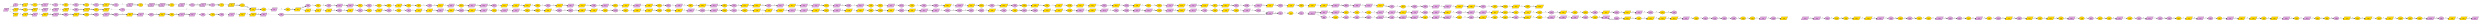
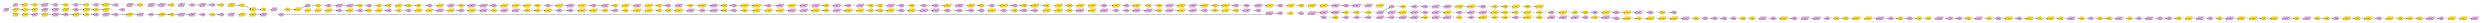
  strict digraph {
    fontname="Playfair Display"
    rankdir=LR
    node [fillcolor=gold fontname="Playfair Display" shape=ellipse style=filled]
    edge [fontname="Playfair Display" style=dashed]
    S0 [fillcolor=plum shape=parallelogram]
    S1 [fillcolor=plum]
    S2 [shape=parallelogram]
    S3 [shape=parallelogram]
    S4 [shape=parallelogram]
    S5
    S6 [shape=parallelogram]
    S7
    S8 [shape=parallelogram]
    S9 [fillcolor=plum shape=parallelogram]
    S10 [fillcolor=plum shape=parallelogram]
    S11 [fillcolor=plum shape=parallelogram]
    S12 [shape=parallelogram]
    S13 [fillcolor=plum]
    S14 [fillcolor=plum shape=parallelogram]
    S15 [fillcolor=plum shape=parallelogram]
    S16
    S17 [shape=parallelogram]
    S18 [fillcolor=plum]
    S19 [fillcolor=plum]
    S20 [fillcolor=plum]
    S21 [shape=parallelogram]
    S22
    S23 [shape=parallelogram]
    S24
    S25 [fillcolor=plum]
    S26
    S27 [fillcolor=plum]
    S28 [shape=parallelogram]
    S29 [shape=parallelogram]
    S30 [fillcolor=plum shape=parallelogram]
    S31 [fillcolor=plum]
    S32 [fillcolor=plum]
    S33 [fillcolor=plum]
    S34 [fillcolor=plum shape=parallelogram]
    S35 [shape=parallelogram]
    S36 [shape=parallelogram]
    S37
    S38
    S39 [fillcolor=plum shape=parallelogram]
    S40 [fillcolor=plum shape=parallelogram]
    S41 [fillcolor=plum shape=parallelogram]
    S42 [fillcolor=plum]
    S43 [fillcolor=plum shape=parallelogram]
    S44
    S45 [shape=parallelogram]
    S46
    S47 [shape=parallelogram]
    S48
    S49 [fillcolor=plum shape=parallelogram]
    S50 [fillcolor=plum]
    S51 [shape=parallelogram]
    S52 [fillcolor=plum shape=parallelogram]
    S53 [fillcolor=plum]
    S54
    S55 [shape=parallelogram]
    S56 [fillcolor=plum shape=parallelogram]
    S57 [fillcolor=plum shape=parallelogram]
    S58 [fillcolor=plum]
    S59 [shape=parallelogram]
    S60 [fillcolor=plum]
    S61 [fillcolor=plum]
    S62 [fillcolor=plum shape=parallelogram]
    S63 [fillcolor=plum]
    S64
    S65
    S66 [fillcolor=plum shape=parallelogram]
    S67 [shape=parallelogram]
    S68 [fillcolor=plum]
    S69 [shape=parallelogram]
    S70
    S71 [fillcolor=plum]
    S72 [fillcolor=plum shape=parallelogram]
    S73
    S74 [fillcolor=plum]
    S75
    S76 [shape=parallelogram]
    S77
    S78 [shape=parallelogram]
    S79 [shape=parallelogram]
    S80
    S81 [fillcolor=plum]
    S82 [fillcolor=plum shape=parallelogram]
    S83 [shape=parallelogram]
    S84
    S85 [fillcolor=plum]
    S86
    S87 [fillcolor=plum]
    S88 [fillcolor=plum shape=parallelogram]
    S89
    S90 [shape=parallelogram]
    S91 [fillcolor=plum]
    S92 [fillcolor=plum]
    S93 [shape=parallelogram]
    S94
    S95 [shape=parallelogram]
    S96 [fillcolor=plum shape=parallelogram]
    S97 [fillcolor=plum]
    S98 [fillcolor=plum shape=parallelogram]
    S99 [shape=parallelogram]
    S100 [fillcolor=plum shape=parallelogram]
    S101
    S102 [fillcolor=plum]
    S103 [fillcolor=plum shape=parallelogram]
    S104 [fillcolor=plum]
    S105 [fillcolor=plum shape=parallelogram]
    S106 [shape=parallelogram]
    S107 [fillcolor=plum shape=parallelogram]
    S108
    S109 [fillcolor=plum shape=parallelogram]
    S110 [fillcolor=plum shape=parallelogram]
    S111
    S112 [fillcolor=plum]
    S113 [fillcolor=plum]
    S114
    S115
    S116 [fillcolor=plum]
    S117 [shape=parallelogram]
    S118 [fillcolor=plum shape=parallelogram]
    S119
    S120 [fillcolor=plum]
    S121 [shape=parallelogram]
    S122 [fillcolor=plum shape=parallelogram]
    S123 [fillcolor=plum shape=parallelogram]
    S124 [fillcolor=plum shape=parallelogram]
    S125 [shape=parallelogram]
    S126
    S127 [fillcolor=plum shape=parallelogram]
    S128 [fillcolor=plum]
    S129
    S130
    S131 [shape=parallelogram]
    S132 [fillcolor=plum shape=parallelogram]
    S133 [fillcolor=plum]
    S134 [shape=parallelogram]
    S135 [fillcolor=plum shape=parallelogram]
    S136 [fillcolor=plum shape=parallelogram]
    S137 [shape=parallelogram]
    S138 [fillcolor=plum]
    S139 [fillcolor=plum]
    S140
    S141 [fillcolor=plum shape=parallelogram]
    S142 [fillcolor=plum]
    S143 [fillcolor=plum shape=parallelogram]
    S144 [fillcolor=plum shape=parallelogram]
    S145 [shape=parallelogram]
    S146 [shape=parallelogram]
    S147 [shape=parallelogram]
    S148 [fillcolor=plum shape=parallelogram]
    S149 [fillcolor=plum]
    S150 [shape=parallelogram]
    S151 [fillcolor=plum]
    S152
    S153 [fillcolor=plum shape=parallelogram]
    S154
    S155 [fillcolor=plum shape=parallelogram]
    S156 [fillcolor=plum]
    S157
    S158 [fillcolor=plum]
    S159 [fillcolor=plum shape=parallelogram]
    S160 [shape=parallelogram]
    S161 [shape=parallelogram]
    S162
    S163 [shape=parallelogram]
    S164
    S165 [fillcolor=plum shape=parallelogram]
    S166 [shape=parallelogram]
    S167
    S168
    S169 [shape=parallelogram]
    S170 [shape=parallelogram]
    S171
    S172 [fillcolor=plum]
    S173
    S174
    S175 [shape=parallelogram]
    S176 [shape=parallelogram]
    S177 [fillcolor=plum]
    S178
    S179
    S180
    S181 [fillcolor=plum shape=parallelogram]
    S182 [shape=parallelogram]
    S183 [fillcolor=plum]
    S184 [fillcolor=plum shape=parallelogram]
    S185
    S186 [fillcolor=plum shape=parallelogram]
    S187 [shape=parallelogram]
    S188 [fillcolor=plum shape=parallelogram]
    S189 [shape=parallelogram]
    S190 [fillcolor=plum]
    S191
    S192 [fillcolor=plum shape=parallelogram]
    S193 [fillcolor=plum shape=parallelogram]
    S194 [fillcolor=plum shape=parallelogram]
    S195
    S196 [fillcolor=plum]
    S197
    S198
    S199 [fillcolor=plum]
    S200
    S201 [fillcolor=plum]
    S202 [fillcolor=plum]
    S203 [shape=parallelogram]
    S204 [fillcolor=plum shape=parallelogram]
    S205 [shape=parallelogram]
    S206
    S207 [fillcolor=plum]
    S208 [fillcolor=plum]
    S209 [shape=parallelogram]
    S210 [shape=parallelogram]
    S211 [shape=parallelogram]
    S212 [shape=parallelogram]
    S213 [fillcolor=plum]
    S214 [shape=parallelogram]
    S215 [fillcolor=plum shape=parallelogram]
    S216
    S217 [fillcolor=plum shape=parallelogram]
    S218 [shape=parallelogram]
    S219 [fillcolor=plum]
    S220 [shape=parallelogram]
    S221 [shape=parallelogram]
    S222 [fillcolor=plum shape=parallelogram]
    S223
    S224 [shape=parallelogram]
    S225 [fillcolor=plum shape=parallelogram]
    S226 [fillcolor=plum shape=parallelogram]
    S227 [fillcolor=plum]
    S228 [shape=parallelogram]
    S229 [fillcolor=plum shape=parallelogram]
    S230 [shape=parallelogram]
    S231 [fillcolor=plum shape=parallelogram]
    S232
    S233
    S234
    S235 [fillcolor=plum shape=parallelogram]
    S236 [fillcolor=plum shape=parallelogram]
    S237 [fillcolor=plum]
    S238 [fillcolor=plum]
    S239 [shape=parallelogram]
    S240 [fillcolor=plum]
    S241 [fillcolor=plum shape=parallelogram]
    S242 [shape=parallelogram]
    S243 [fillcolor=plum]
    S244
    S245
    S246 [fillcolor=plum]
    S247
    S248
    S249
    S250 [fillcolor=plum shape=parallelogram]
    S251 [shape=parallelogram]
    S252
    S253 [fillcolor=plum]
    S254 [fillcolor=plum]
    S255 [fillcolor=plum shape=parallelogram]
    S256
    S257 [shape=parallelogram]
    S258 [fillcolor=plum]
    S259 [fillcolor=plum]
    S260 [fillcolor=plum shape=parallelogram]
    S261 [shape=parallelogram]
    S262 [fillcolor=plum]
    S263 [fillcolor=plum shape=parallelogram]
+   S264 [fillcolor=plum]
    S265 [shape=parallelogram]
    S266 [fillcolor=plum]
    S267 [fillcolor=plum shape=parallelogram]
    S268 [fillcolor=plum shape=parallelogram]
    S269 [fillcolor=plum]
    S270 [fillcolor=plum shape=parallelogram]
    S271 [shape=parallelogram]
    S272 [fillcolor=plum]
    S273 [fillcolor=plum]
    S274
    S275 [fillcolor=plum]
    S276
    S277 [fillcolor=plum]
    S278 [shape=parallelogram]
    S279
    S280 [shape=parallelogram]
    S281 [fillcolor=plum]
    S282 [shape=parallelogram]
    S283 [fillcolor=plum]
    S284
    S285 [shape=parallelogram]
    S286
    S287 [fillcolor=plum]
    S288 [fillcolor=plum shape=parallelogram]
    S289 [shape=parallelogram]
    S290 [fillcolor=plum]
    S291 [fillcolor=plum]
    S292
    S293 [shape=parallelogram]
    S294
    S295 [shape=parallelogram]
    S296 [shape=parallelogram]
    S297 [fillcolor=plum]
    S298
    S299
    S300
    S301 [shape=parallelogram]
    S302 [fillcolor=plum shape=parallelogram]
    S303
    S304 [shape=parallelogram]
    S305 [shape=parallelogram]
    S306 [fillcolor=plum shape=parallelogram]
    S307 [fillcolor=plum]
    S308 [fillcolor=plum shape=parallelogram]
    S309 [fillcolor=plum]
    S310 [shape=parallelogram]
    S311 [fillcolor=plum]
    S312 [fillcolor=plum]
    S313 [fillcolor=plum]
    S314 [fillcolor=plum]
    S315
    S316 [shape=parallelogram]
    S317 [fillcolor=plum shape=parallelogram]
    S318 [fillcolor=plum shape=parallelogram]
    S319
    S320 [fillcolor=plum shape=parallelogram]
    S321
    S322
    S323
    S324 [fillcolor=plum]
    S325 [fillcolor=plum shape=parallelogram]
    S326 [fillcolor=plum shape=parallelogram]
    S327 [shape=parallelogram]
    S328 [shape=parallelogram]
    S329 [shape=parallelogram]
    S330 [fillcolor=plum]
    S331 [fillcolor=plum shape=parallelogram]
    S332 [fillcolor=plum shape=parallelogram]
    S333 [shape=parallelogram]
    S334 [shape=parallelogram]
    S335 [fillcolor=plum]
    S336
    S337
    S338
    S339 [shape=parallelogram]
    S340 [shape=parallelogram]
    S341 [shape=parallelogram]
    S342
    S343 [fillcolor=plum]
    S344
    S345 [fillcolor=plum shape=parallelogram]
    S346 [fillcolor=plum]
    S347 [fillcolor=plum shape=parallelogram]
    S348
    S349 [fillcolor=plum shape=parallelogram]
    S350 [fillcolor=plum]
    S351 [fillcolor=plum]
    S352 [shape=parallelogram]
    S353
    S354 [fillcolor=plum]
    S355
    S356 [shape=parallelogram]
    S357 [fillcolor=plum shape=parallelogram]
    S358
    S359
    S360 [shape=parallelogram]
    S361 [fillcolor=plum]
    S362 [shape=parallelogram]
    S363 [fillcolor=plum shape=parallelogram]
    S364 [fillcolor=plum shape=parallelogram]
    S365 [fillcolor=plum]
    S366 [fillcolor=plum]
    S367 [fillcolor=plum]
    S368 [fillcolor=plum shape=parallelogram]
    S369
    S370 [fillcolor=plum shape=parallelogram]
    S371 [shape=parallelogram]
    S372 [shape=parallelogram]
    S373 [fillcolor=plum shape=parallelogram]
    S374 [fillcolor=plum]
    S375 [fillcolor=plum]
    S376
    S377
    S378 [fillcolor=plum]
    S379 [fillcolor=plum shape=parallelogram]
    S380 [fillcolor=plum]
    S381 [shape=parallelogram]
    S382 [fillcolor=plum shape=parallelogram]
    S383 [shape=parallelogram]
    S384 [fillcolor=plum shape=parallelogram]
    S385
    S386 [shape=parallelogram]
    S387 [shape=parallelogram]
    S388 [shape=parallelogram]
    S389 [fillcolor=plum shape=parallelogram]
    S390 [fillcolor=plum]
    S391
    S392
    S393 [fillcolor=plum shape=parallelogram]
    S394
    S395
    S396 [shape=parallelogram]
    S397
    S398
    S399 [fillcolor=plum]
    S400 [shape=parallelogram]
    S401 [shape=parallelogram]
    S402
    S403 [shape=parallelogram]
-   S404
+   S404 [fillcolor=plum]
    S405 [shape=parallelogram]
    S406
    S407
    S408
    S409 [fillcolor=plum shape=parallelogram]
    S410 [fillcolor=plum]
    n412 [label=S419 shape=parallelogram]
    S412 [shape=parallelogram]
    S413 [fillcolor=plum shape=parallelogram]
    S0 -> S1 [label=C]
    S0 -> S2 [label=C]
    S0 -> S3 [label=C]
    S1 -> S4 [label=A style=bold]
    S2 -> S5 [label=T style=bold]
    S3 -> S6 [label=T]
    S4 -> S7 [label=A]
    S5 -> S8 [label=C style=bold]
    S6 -> S9 [label=A style=bold]
    S7 -> S10 [label=C style=bold]
    S8 -> S11 [label=G]
    S9 -> S12 [label=C]
    S10 -> S13 [label=G]
    S11 -> S14 [label=G]
    S12 -> S15 [label=A style=bold]
    S13 -> S16 [label=A]
    S14 -> S17 [label=C]
    S15 -> S18 [label=A style=bold]
    S16 -> S19 [label=C]
    S17 -> S20 [label=C]
    S18 -> S21 [label=C style=bold]
    S19 -> S22 [label=C style=bold]
    S20 -> S23 [label=G style=bold]
    S21 -> S24 [label=C style=bold]
    S22 -> S25 [label=T]
    S23 -> S26 [label=A style=bold]
    S24 -> S27 [label=A style=bold]
    S25 -> S28 [label=G style=bold]
    S26 -> S29 [label=C style=bold]
    S27 -> S30 [label=C]
    S28 -> S31 [label=C style=bold]
    S29 -> S32 [label=A]
    S30 -> S33 [label=C style=bold]
    S31 -> S34 [label=T]
    S32 -> S35 [label=T]
    S33 -> S36 [label=C style=bold]
    S34 -> S37 [label=C style=bold]
    S35 -> S38 [label=C style=bold]
    S36 -> S39 [label=G style=bold]
    S37 -> S40 [label=T]
    S38 -> S41 [label=A]
    S39 -> S42 [label=A]
    S40 -> S43 [label=C style=bold]
    S41 -> S44 [label=T]
    S42 -> S45 [label=G style=bold]
    S43 -> S46 [label=C style=bold]
    S44 -> S47 [label=C style=bold]
    S45 -> S48 [label=G style=bold]
    S46 -> S49 [label=G]
    S47 -> S50 [label=G style=bold]
    S47 -> S51 [label=A]
    S48 -> S52 [label=T style=bold]
    S49 -> S53 [label=C]
    S50 -> S54 [label=C]
    S51 -> S55 [label=C]
    S52 -> S56 [label=G style=bold]
    S53 -> S57 [label=C style=bold]
    S54 -> S58 [label=G]
    S55 -> S59 [label=G]
    S56 -> S60 [label=C]
    S57 -> S61 [label=G style=bold]
    S58 -> S62 [label=T style=bold]
    S59 -> S63 [label=T style=bold]
    S60 -> S64 [label=A]
    S61 -> S65 [label=A style=bold]
    S62 -> S66 [label=C style=bold]
    S63 -> S67 [label=T style=bold]
    S64 -> S68 [label=C style=bold]
    S65 -> S69 [label=C]
    S66 -> S70 [label=C style=bold]
    S67 -> S71 [label=A]
    S68 -> S72 [label=C]
    S69 -> S73 [label=A style=bold]
    S70 -> S74 [label=G]
    S71 -> S75 [label=G style=bold]
    S72 -> S76 [label=T]
    S73 -> S35 [label=T style=bold]
    S74 -> S77 [label=C]
    S75 -> S78 [label=C]
    S76 -> S79 [label=T]
    S77 -> S80 [label=C style=bold]
    S78 -> S81 [label=C style=bold]
    S79 -> S82 [label=T style=bold]
    S80 -> S83 [label=G]
    S81 -> S84 [label=G]
    S82 -> S85 [label=C]
    S83 -> S86 [label=A style=bold]
    S84 -> S87 [label=A]
    S85 -> S88 [label=C style=bold]
    S86 -> S89 [label=C style=bold]
    S87 -> S90 [label=C]
    S88 -> S91 [label=G style=bold]
    S89 -> S92 [label=C]
    S90 -> S93 [label=A]
    S91 -> S94 [label=G]
    S92 -> S95 [label=T style=bold]
    S93 -> S96 [label=A style=bold]
    S94 -> S97 [label=A]
    S95 -> S98 [label=C]
    S96 -> S99 [label=G]
    S97 -> S100 [label=C]
    S98 -> S101 [label=T]
    S99 -> S102 [label=T style=bold]
    S100 -> S103 [label=G style=bold]
    S100 -> S104 [label=A]
    S101 -> S105 [label=C style=bold]
    S102 -> S106 [label=A style=bold]
    S103 -> S107 [label=T style=bold]
    S104 -> S108 [label=A]
    S105 -> S109 [label=G style=bold]
    S106 -> S110 [label=G style=bold]
    S107 -> S111 [label=C style=bold]
    S108 -> S112 [label=C]
    S109 -> S113 [label=T style=bold]
    S110 -> S114 [label=T]
    S111 -> S115 [label=T]
    S112 -> S116 [label=C]
    S113 -> S117 [label=C]
    S114 -> S118 [label=G]
    S115 -> S119 [label=T]
    S116 -> S120 [label=C style=bold]
    S117 -> S121 [label=C]
    S118 -> S122 [label=C]
    S119 -> S123 [label=T]
    S120 -> S124 [label=A]
    S121 -> S125 [label=C style=bold]
    S122 -> S126 [label=C]
    S123 -> S127 [label=T]
    S124 -> S128 [label=G style=bold]
    S125 -> S129 [label=T]
    S126 -> S130 [label=T style=bold]
    S127 -> S131 [label=T style=bold]
    S128 -> S132 [label=A style=bold]
    S129 -> S133 [label=A]
    S130 -> S134 [label=C style=bold]
    S131 -> S135 [label=G style=bold]
    S132 -> S136 [label=A style=bold]
    S133 -> S137 [label=C style=bold]
    S134 -> S138 [label=C]
    S135 -> S139 [label=T]
    S136 -> S140 [label=T style=bold]
    S137 -> S141 [label=G style=bold]
    S138 -> S142 [label=G style=bold]
    S139 -> S143 [label=C]
    S140 -> S144 [label=C]
    S141 -> S145 [label=C]
    S142 -> S146 [label=G style=bold]
    S143 -> S147 [label=C style=bold]
    S144 -> S148 [label=T style=bold]
    S145 -> S149 [label=C style=bold]
    S146 -> S150 [label=A style=bold]
    S147 -> S151 [label=T]
    S148 -> S152 [label=A]
    S149 -> S153 [label=G style=bold]
    S150 -> S154 [label=G]
    S151 -> S155 [label=A style=bold]
    S152 -> S156 [label=G]
    S153 -> S157 [label=G]
    S154 -> S158 [label=A style=bold]
    S155 -> S159 [label=C]
    S156 -> S160 [label=A style=bold]
    S157 -> S161 [label=C]
    S158 -> S162 [label=C]
    S159 -> S163 [label=T style=bold]
    S160 -> S164 [label=C]
    S161 -> S165 [label=C]
    S162 -> S166 [label=G]
    S163 -> S167 [label=A style=bold]
    S164 -> S168 [label=T]
    S165 -> S169 [label=C]
    S166 -> S170 [label=A]
    S167 -> S171 [label=G style=bold]
    S168 -> S172 [label=A style=bold]
    S169 -> S173 [label=C style=bold]
    S170 -> S174 [label=C style=bold]
    S171 -> S175 [label=A]
    S172 -> S176 [label=C style=bold]
    S173 -> S177 [label=T style=bold]
    S174 -> S178 [label=T]
    S175 -> S179 [label=A]
    S176 -> S180 [label=T]
    S177 -> S181 [label=C]
    S178 -> S182 [label=G style=bold]
    S179 -> S183 [label=T]
    S180 -> S184 [label=C]
    S181 -> S185 [label=T]
    S182 -> S186 [label=T]
    S183 -> S187 [label=T style=bold]
    S184 -> S188 [label=A]
    S185 -> S189 [label=G style=bold]
    S186 -> S190 [label=G]
    S187 -> S191 [label=G]
    S188 -> S192 [label=G]
    S189 -> S193 [label=C style=bold]
    S190 -> S194 [label=A style=bold]
    S191 -> S195 [label=T]
    S192 -> S196 [label=T]
    S193 -> S197 [label=C style=bold]
    S194 -> S198 [label=G style=bold]
    S195 -> S199 [label=T]
    S196 -> S200 [label=T]
    S197 -> S201 [label=A style=bold]
    S198 -> S202 [label=A]
    S199 -> S203 [label=C]
    S200 -> S204 [label=T style=bold]
    S201 -> S205 [label=T style=bold]
    S202 -> S206 [label=G]
    S203 -> S207 [label=A style=bold]
-   S208 -> S204 [label=G style=bold]
+   S204 -> S208 [label=G style=bold]
    S205 -> S209 [label=C style=bold]
    S206 -> S210 [label=A style=bold]
    S207 -> S211 [label=G style=bold]
    S208 -> S212 [label=A style=bold]
    S209 -> S213 [label=G style=bold]
    S210 -> S214 [label=G]
    S211 -> S215 [label=G style=bold]
    S212 -> S216 [label=C style=bold]
    S213 -> S217 [label=G style=bold]
    S214 -> S218 [label=G]
    S215 -> S219 [label=G]
    S216 -> S220 [label=C style=bold]
    S217 -> S221 [label=T]
    S218 -> S222 [label=A style=bold]
    S219 -> S223 [label=T]
    S220 -> S224 [label=T]
    S221 -> S225 [label=C style=bold]
    S222 -> S226 [label=C]
    S223 -> S227 [label=A style=bold]
    S224 -> S228 [label=A style=bold]
    S225 -> S229 [label=C]
    S226 -> S230 [label=G style=bold]
    S228 -> S231 [label=T style=bold]
    S229 -> S232 [label=G style=bold]
    S230 -> S233 [label=C style=bold]
    S231 -> S234 [label=A]
    S232 -> S235 [label=C]
    S233 -> S236 [label=G]
    S234 -> S237 [label=A]
    S235 -> S238 [label=A style=bold]
    S236 -> S239 [label=T style=bold]
    S237 -> S240 [label=G style=bold]
    S238 -> S241 [label=A]
    S239 -> S242 [label=A]
    S240 -> S243 [label=T style=bold]
    S241 -> S244 [label=G]
    S242 -> S245 [label=G]
    S243 -> S246 [label=A]
    S244 -> S247 [label=G]
    S245 -> S248 [label=A style=bold]
    S246 -> S249 [label=C]
    S247 -> S250 [label=A]
    S248 -> S251 [label=A style=bold]
    S249 -> S252 [label=C]
    S250 -> S253 [label=G]
    S251 -> S254 [label=G]
    S252 -> S255 [label=C]
    S253 -> S256 [label=C]
    S254 -> S257 [label=G style=bold]
    S255 -> S258 [label=G]
    S256 -> S259 [label=G]
    S257 -> S260 [label=A style=bold]
    S258 -> S261 [label=G style=bold]
    S259 -> S262 [label=G style=bold]
    S260 -> S263 [label=G style=bold]
+   S261 -> S264 [label=G style=bold]
    S262 -> S265 [label=C style=bold]
    S263 -> S266 [label=A]
+   S264 -> S267 [label=T]
    S265 -> S268 [label=G]
    S266 -> S269 [label=T style=bold]
    S267 -> S270 [label=C style=bold]
    S268 -> S271 [label=A]
    S269 -> S272 [label=G style=bold]
    S270 -> S273 [label=C]
    S271 -> S274 [label=G style=bold]
    S272 -> S275 [label=T]
    S273 -> S276 [label=T]
    S274 -> S277 [label=A]
    S275 -> S278 [label=T]
    S276 -> S279 [label=A style=bold]
    S277 -> S280 [label=G style=bold]
    S278 -> S281 [label=A]
    S279 -> S282 [label=C style=bold]
    S280 -> S283 [label=G style=bold]
    S281 -> S284 [label=T]
    S282 -> S285 [label=A]
    S283 -> S286 [label=C style=bold]
    S284 -> S287 [label=A style=bold]
    S285 -> S288 [label=T style=bold]
    S286 -> S289 [label=G style=bold]
    S287 -> S290 [label=A style=bold]
    S288 -> S291 [label=G]
    S289 -> S292 [label=C style=bold]
    S290 -> S293 [label=T]
    S291 -> S294 [label=A style=bold]
    S292 -> S295 [label=A]
    S293 -> S296 [label=G]
    S294 -> S297 [label=A style=bold]
    S295 -> S298 [label=G]
    S296 -> S299 [label=C]
    S297 -> S300 [label=G style=bold]
    S298 -> S301 [label=C]
    S299 -> S302 [label=C style=bold]
    S300 -> S303 [label=T]
    S301 -> S304 [label=G]
    S302 -> S305 [label=A]
    S303 -> S306 [label=G]
    S304 -> S307 [label=C]
    S305 -> S308 [label=C]
    S306 -> S309 [label=C style=bold]
    S307 -> S310 [label=G style=bold]
    S308 -> S311 [label=G]
    S309 -> S312 [label=C style=bold]
    S310 -> S313 [label=A]
    S311 -> S314 [label=A]
    S312 -> S315 [label=G style=bold]
    S313 -> S316 [label=G style=bold]
    S314 -> S317 [label=G style=bold]
    S315 -> S318 [label=G style=bold]
    S316 -> S319 [label=C]
    S317 -> S320 [label=G style=bold]
    S318 -> S321 [label=G]
    S319 -> S322 [label=T]
    S320 -> S323 [label=T style=bold]
    S321 -> S324 [label=C]
    S322 -> S325 [label=G]
    S323 -> S326 [label=G]
    S324 -> S327 [label=G style=bold]
    S325 -> S328 [label=C style=bold]
    S326 -> S329 [label=T style=bold]
    S327 -> S330 [label=G style=bold]
    S328 -> S331 [label=T]
    S329 -> S332 [label=A]
    S330 -> S333 [label=A style=bold]
    S331 -> S334 [label=A style=bold]
    S332 -> S335 [label=C]
    S333 -> S336 [label=G style=bold]
    S334 -> S337 [label=C]
    S335 -> S338 [label=C]
    S336 -> S339 [label=C style=bold]
    S337 -> S340 [label=G style=bold]
    S338 -> S341 [label=T]
    S339 -> S342 [label=C style=bold]
    S340 -> S343 [label=A style=bold]
    S341 -> S344 [label=T]
    S342 -> S345 [label=C style=bold]
    S343 -> S346 [label=G]
    S344 -> S347 [label=T]
    S345 -> S348 [label=C]
    S346 -> S349 [label=A]
    S347 -> S350 [label=C]
    S348 -> S351 [label=C]
    S349 -> S352 [label=C style=bold]
    S350 -> S88 [label=C]
    S351 -> S353 [label=G]
    S352 -> S354 [label=A]
    S353 -> S355 [label=C style=bold]
    S354 -> S356 [label=C]
    S355 -> S357 [label=T style=bold]
    S356 -> S358 [label=G]
    S357 -> S359 [label=C]
    S358 -> S360 [label=C]
    S359 -> S361 [label=T]
    S360 -> S362 [label=A]
    S361 -> S363 [label=T style=bold]
    S362 -> S364 [label=G style=bold]
    S363 -> S365 [label=C]
    S364 -> S366 [label=G style=bold]
    S365 -> S367 [label=G style=bold]
    S366 -> S368 [label=T style=bold]
    S367 -> S369 [label=A style=bold]
    S368 -> S370 [label=G]
    S369 -> S371 [label=C]
    S370 -> S372 [label=C]
    S371 -> S373 [label=G style=bold]
-   S372 -> S374 [label=A style=bold]
+   S123 -> S374 [label=A style=bold]
    S373 -> S375 [label=G]
    S374 -> S376 [label=T]
    S375 -> S377 [label=A]
    S376 -> S378 [label=C]
    S377 -> S379 [label=C style=bold]
    S378 -> S380 [label=T style=bold]
    S379 -> S381 [label=C style=bold]
    S380 -> S382 [label=T]
    S381 -> S383 [label=T]
    S382 -> S384 [label=G]
    S383 -> S385 [label=T style=bold]
    S384 -> S386 [label=C]
    S385 -> S387 [label=A style=bold]
    S386 -> S388 [label=C style=bold]
    S387 -> S389 [label=G]
    S388 -> S390 [label=G style=bold]
    S389 -> S391 [label=C style=bold]
    S390 -> S392 [label=G]
    S391 -> S393 [label=G]
    S392 -> S394 [label=A style=bold]
    S393 -> S395 [label=A]
    S394 -> S396 [label=C]
    S395 -> S397 [label=C style=bold]
    S396 -> S398 [label=G]
    S397 -> S399 [label=A style=bold]
    S398 -> S400 [label=C style=bold]
    S399 -> S401 [label=G]
    S401 -> S402 [label=G style=bold]
    S402 -> S403 [label=T style=bold]
    S403 -> S404 [label=C]
    S404 -> S405 [label=T]
    S405 -> S406 [label=A]
    S406 -> S407 [label=G style=bold]
    S407 -> S408 [label=A style=bold]
    S408 -> S409 [label=C style=bold]
    S409 -> S410 [label=G style=bold]
    S410 -> n412 [label=G]
    n412 -> S412 [label=T]
    S412 -> S413 [label=A style=bold]
  }
